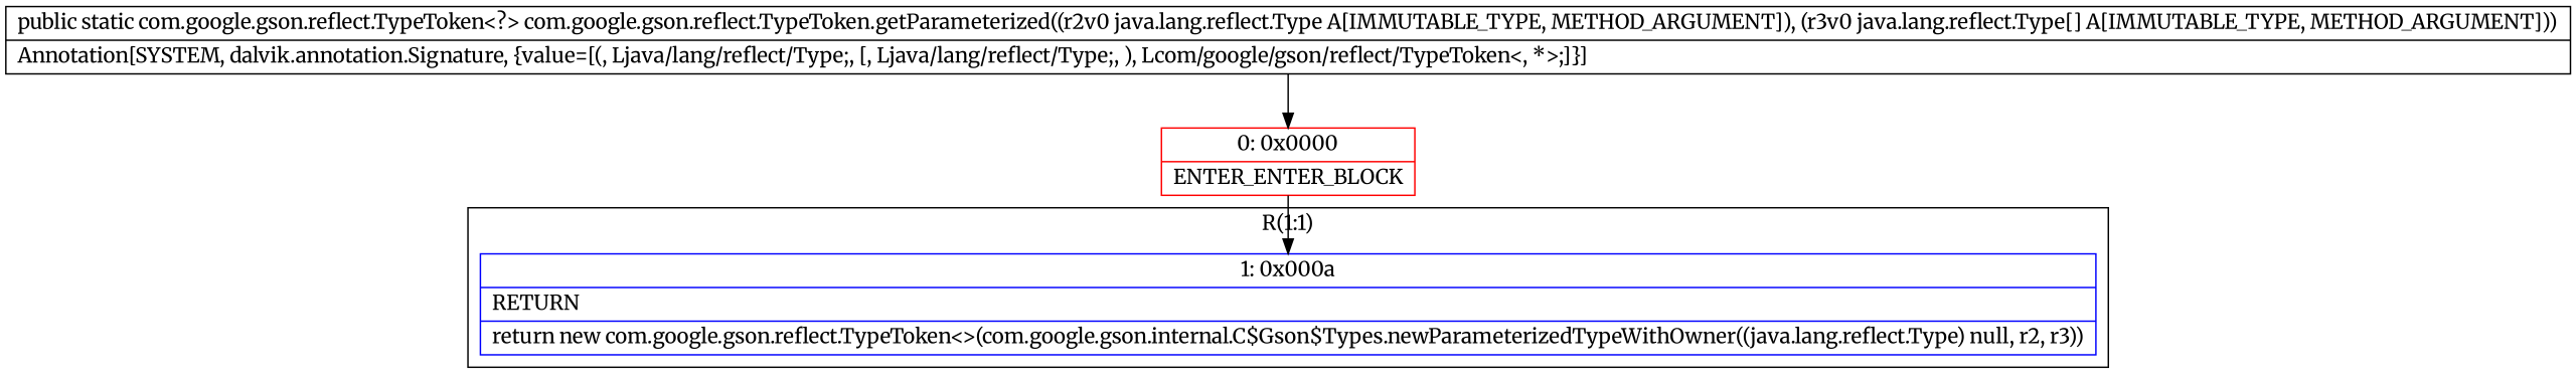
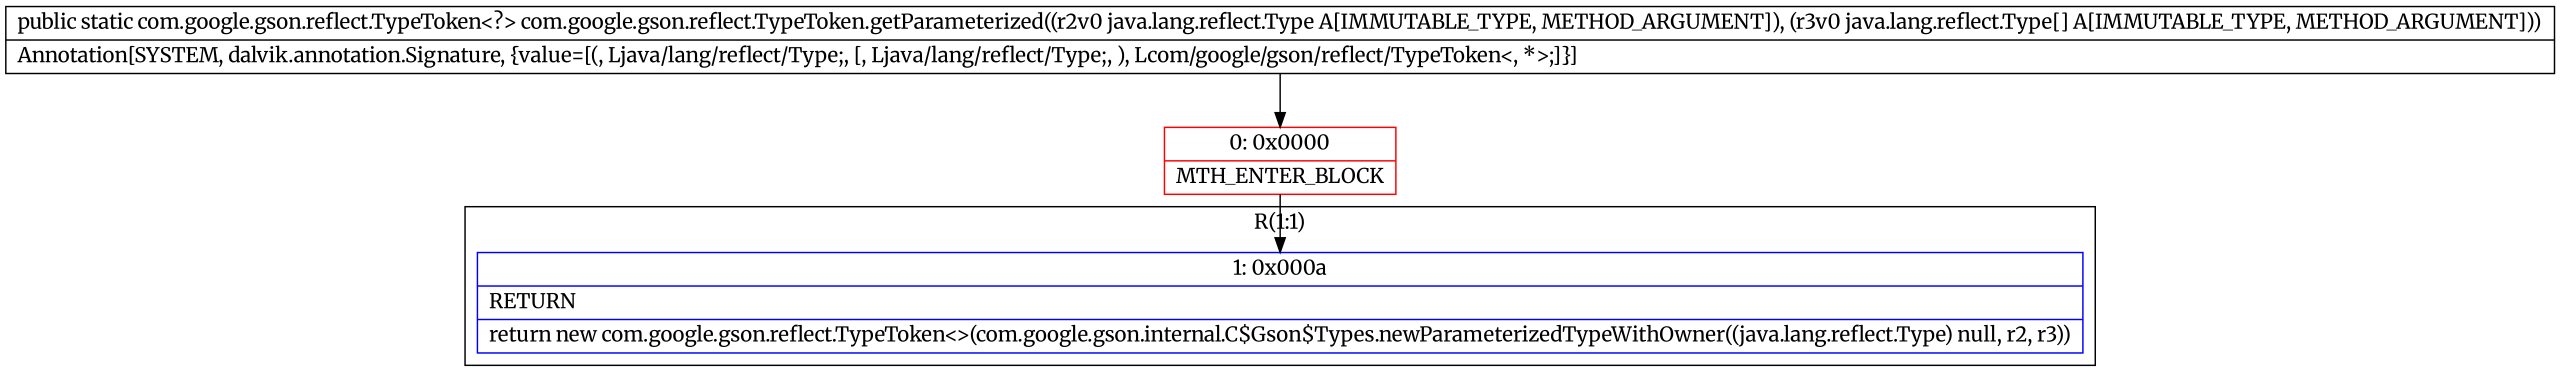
  digraph {
    fontname=Merriweather
    node [shape=record fontname=Merriweather]
    edge [fontname=Merriweather]
    n1 [color=blue label="{1\:\ 0x000a|RETURN\l|return new com.google.gson.reflect.TypeToken\<\>(com.google.gson.internal.C$Gson$Types.newParameterizedTypeWithOwner((java.lang.reflect.Type) null, r2, r3))\l}"]
-   n2 [color=red label="{0\:\ 0x0000|ENTER_ENTER_BLOCK\l}"]
+   n2 [color=red label="{0\:\ 0x0000|MTH_ENTER_BLOCK\l}"]
    n3 [label="{public static com.google.gson.reflect.TypeToken\<?\> com.google.gson.reflect.TypeToken.getParameterized((r2v0 java.lang.reflect.Type A[IMMUTABLE_TYPE, METHOD_ARGUMENT]), (r3v0 java.lang.reflect.Type[] A[IMMUTABLE_TYPE, METHOD_ARGUMENT]))  | Annotation[SYSTEM, dalvik.annotation.Signature, \{value=[(, Ljava\/lang\/reflect\/Type;, [, Ljava\/lang\/reflect\/Type;, ), Lcom\/google\/gson\/reflect\/TypeToken\<, *\>;]\}]\l}"]
    subgraph cluster_1 {
      label="R(1:1)"
      n1
    }
    n2 -> n1
    n3 -> n2
  }
